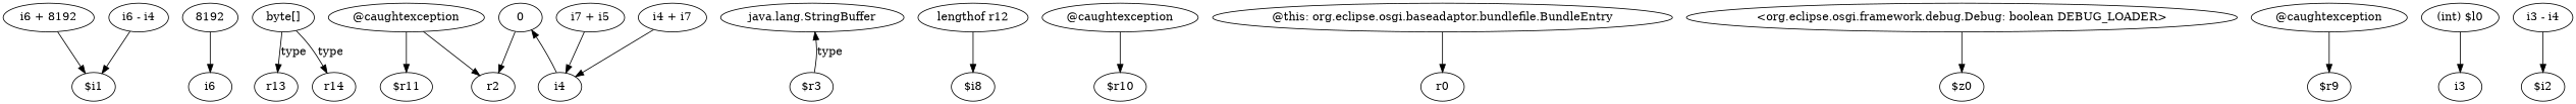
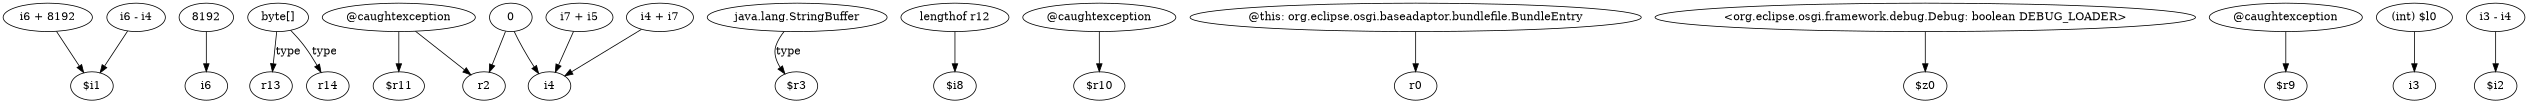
  digraph {
    n1 [label="i6 + 8192"]
    n2 [label="$i1"]
    n3 [label=i6]
    n4 [label="i6 - i4"]
    n5 [label="byte[]"]
    n6 [label=r13]
    n7 [label=r14]
    n8 [label="@caughtexception"]
    n9 [label=r2]
    n10 [label="$r11"]
    n11 [label=0]
    n12 [label=i4]
    n13 [label="java.lang.StringBuffer"]
    n14 [label="$r3"]
    n15 [label="i7 + i5"]
    n16 [label="lengthof r12"]
    n17 [label="$i8"]
    n18 [label="i4 + i7"]
    n19 [label="@caughtexception"]
    n20 [label="$r10"]
    n21 [label=8192]
    n22 [label="@this: org.eclipse.osgi.baseadaptor.bundlefile.BundleEntry"]
    n23 [label=r0]
    n24 [label="<org.eclipse.osgi.framework.debug.Debug: boolean DEBUG_LOADER>"]
    n25 [label="$z0"]
    n26 [label="@caughtexception"]
    n27 [label="$r9"]
    n28 [label="(int) $l0"]
    n29 [label=i3]
    n30 [label="i3 - i4"]
    n31 [label="$i2"]
    n1 -> n2
    n4 -> n2
    n5 -> n6 [label=type]
    n5 -> n7 [label=type]
    n8 -> n9
    n8 -> n10
    n11 -> n9
-   n12 -> n11
-   n14 -> n13 [label=type]
+   n11 -> n12
+   n13 -> n14 [label=type]
    n15 -> n12
    n16 -> n17
    n18 -> n12
    n19 -> n20
    n21 -> n3
    n22 -> n23
    n24 -> n25
    n26 -> n27
    n28 -> n29
    n30 -> n31
  }
